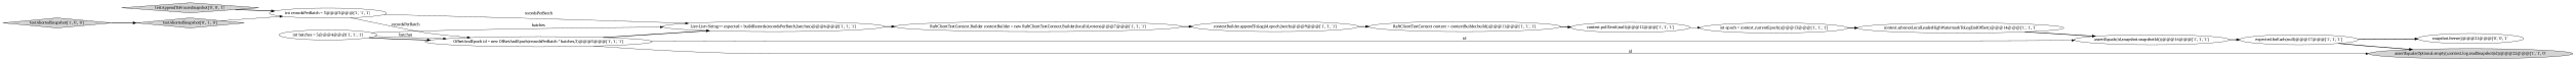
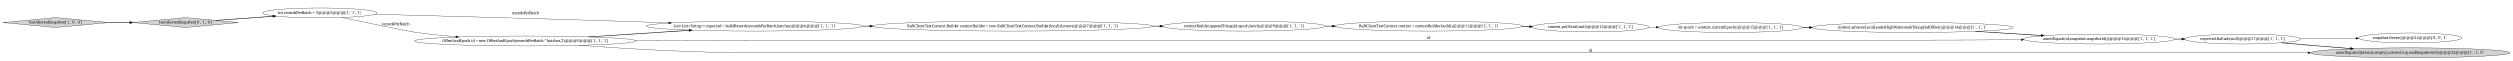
  digraph {
    fontname="PT Serif"
    rankdir=LR
    node [fillcolor=white fontname="PT Serif" shape=ellipse style=filled]
    edge [fontname="PT Serif" style=bold]
    n1 [label="List<List<String>> expected = buildRecords(recordsPerBatch,batches)@@@6@@@['1', '1', '1']"]
    n2 [label="RaftClientTestContext.Builder contextBuilder = new RaftClientTestContext.Builder(localId,voters)@@@7@@@['1', '1', '1']"]
    n3 [label="contextBuilder.appendToLog(id.epoch,batch)@@@9@@@['1', '1', '1']"]
    n4 [label="RaftClientTestContext context = contextBuilder.build()@@@11@@@['1', '1', '1']"]
    n5 [label="context.pollUntil(null)@@@12@@@['1', '1', '1']"]
    n6 [label="int epoch = context.currentEpoch()@@@13@@@['1', '1', '1']"]
    n7 [label="context.advanceLocalLeaderHighWatermarkToLogEndOffset()@@@14@@@['1', '1', '1']"]
    n8 [fillcolor=lightgray label="assertEquals(Optional.empty(),context.log.readSnapshot(id))@@@22@@@['1', '1', '0']"]
    n9 [label="assertEquals(id,snapshot.snapshotId())@@@16@@@['1', '1', '1']"]
    n10 [label="snapshot.freeze()@@@21@@@['0', '0', '1']"]
-   n11 [label="int batches = 3@@@4@@@['1', '1', '1']"]
    n12 [label="OffsetAndEpoch id = new OffsetAndEpoch(recordsPerBatch * batches,3)@@@5@@@['1', '1', '1']"]
-   n13 [fillcolor=lightgray label="testAppendToFrozenSnapshot['0', '0', '1']" shape=diamond]
    n14 [label="int recordsPerBatch = 3@@@3@@@['1', '1', '1']"]
    n15 [fillcolor=lightgray label="testAbortedSnapshot['1', '0', '0']" shape=diamond]
    n16 [fillcolor=lightgray label="testAbortedSnapshot['0', '1', '0']" shape=diamond]
    n17 [label="expected.forEach(null)@@@17@@@['1', '1', '1']"]
    n1 -> n2
    n2 -> n3
    n3 -> n4
    n4 -> n5
    n5 -> n6 [style=solid]
    n6 -> n7
    n7 -> n9
    n9 -> n17
-   n11 -> n1 [label=batches style=solid]
-   n11 -> n12 [label=batches style=solid]
-   n11 -> n12
    n12 -> n1
    n12 -> n8 [label=id style=solid]
    n12 -> n9 [label=id style=solid]
-   n13 -> n14
    n14 -> n1 [label=recordsPerBatch style=solid]
    n14 -> n12 [label=recordsPerBatch style=solid]
    n15 -> n16
-   n16 -> n14 [style=solid]
+   n16 -> n14
    n17 -> n8
-   n17 -> n10
+   n17 -> n10 [style=solid]
  }
